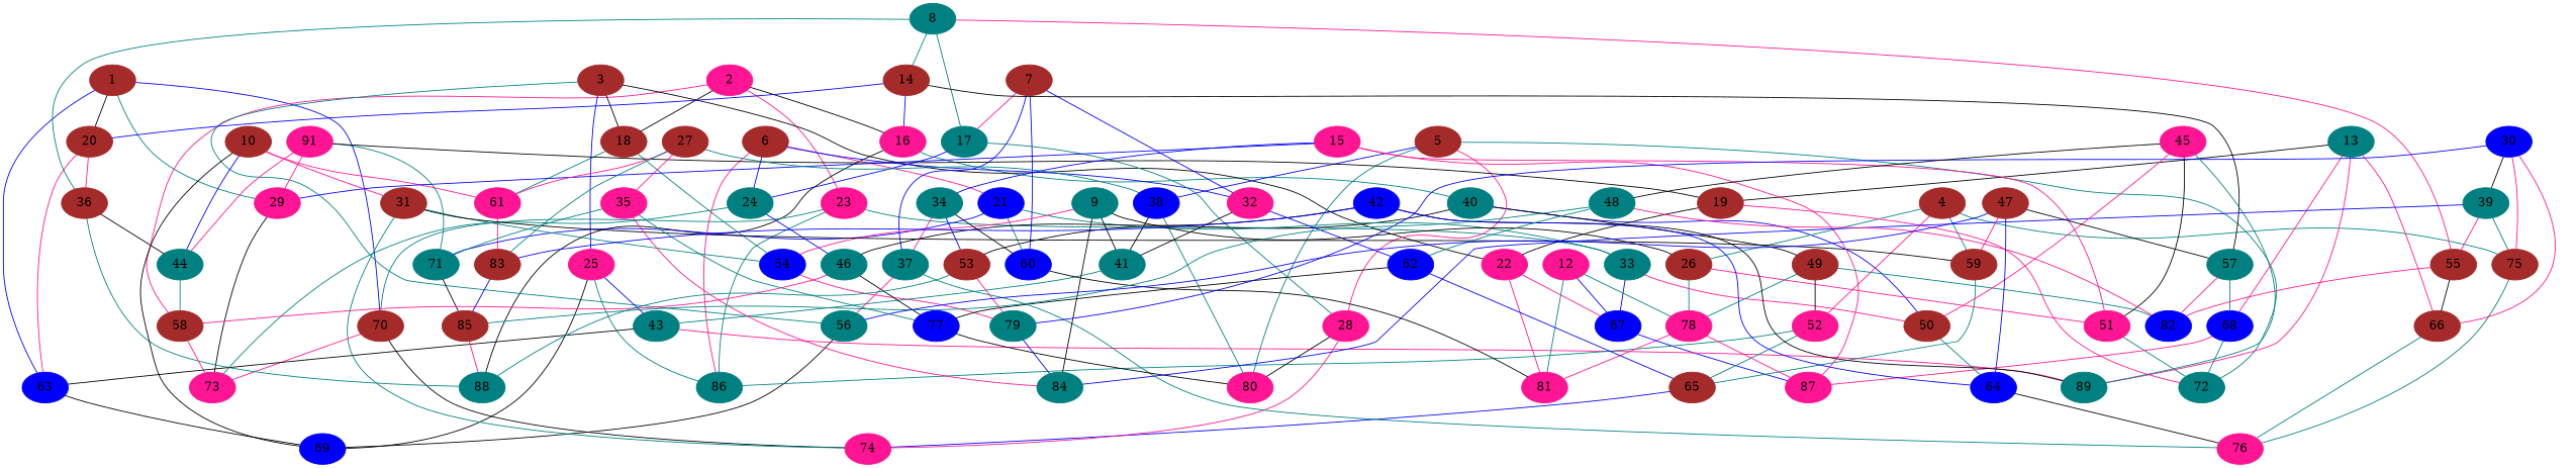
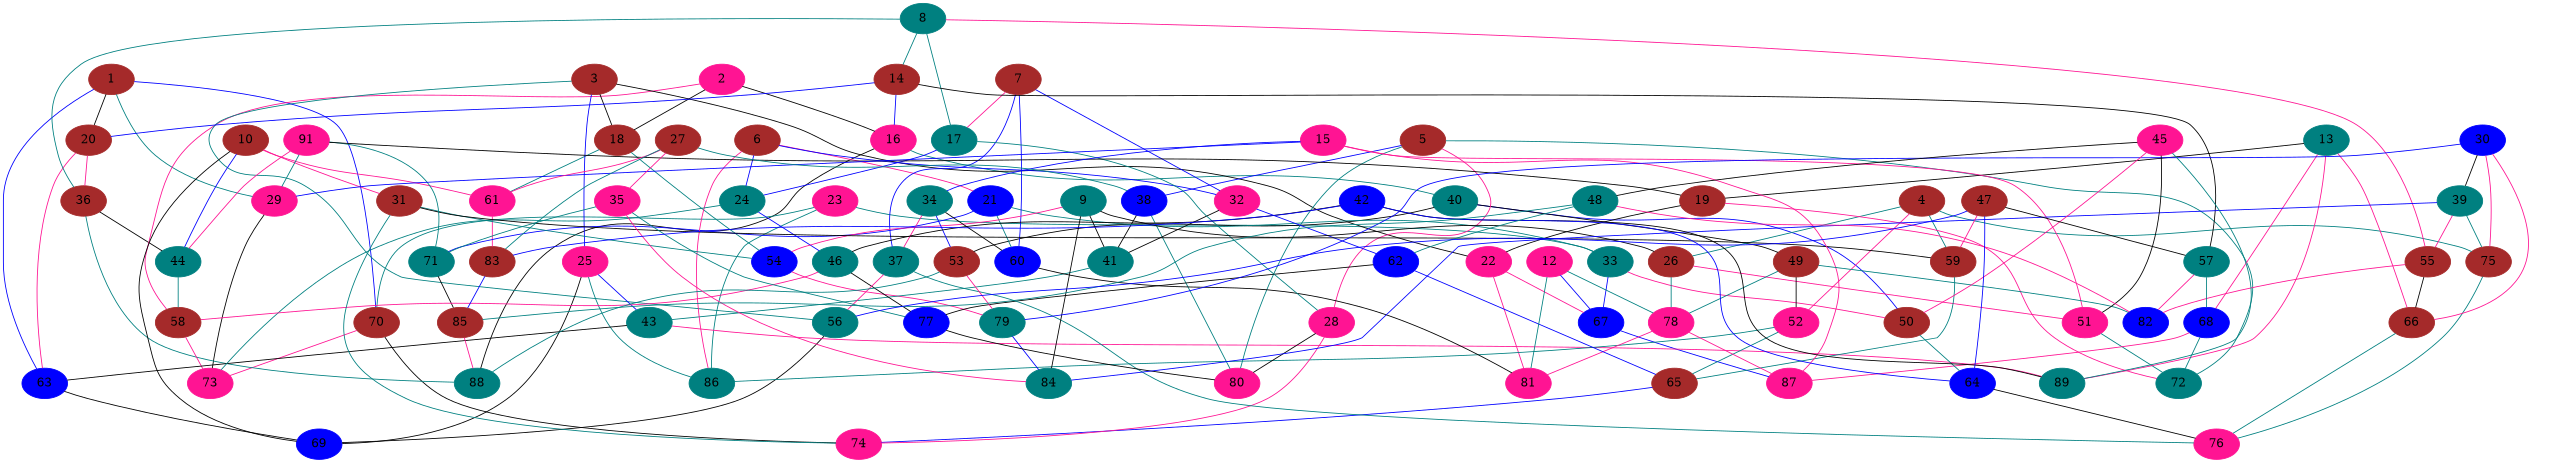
  graph {
    node [color=brown style=filled]
    edge [color=teal]
    1
    20
    29 [color=deeppink]
    63 [color=blue]
    70
    36
    73 [color=deeppink]
    69 [color=blue]
    74 [color=deeppink]
    2 [color=deeppink]
    16 [color=deeppink]
    18
    23 [color=deeppink]
    58
    40 [color=teal]
    88 [color=teal]
    54 [color=blue]
    61 [color=deeppink]
    86 [color=teal]
    33 [color=teal]
    3
    22 [color=deeppink]
    25 [color=deeppink]
    56 [color=teal]
    67 [color=blue]
    81 [color=deeppink]
    43 [color=teal]
    4
    26
    52 [color=deeppink]
    59
    75
    78 [color=deeppink]
    51 [color=deeppink]
    65
    76 [color=deeppink]
    28 [color=deeppink]
    5
    38 [color=blue]
    72 [color=teal]
    80 [color=deeppink]
    41 [color=teal]
    21 [color=blue]
    6
    24 [color=teal]
    32 [color=deeppink]
    60 [color=blue]
    71 [color=teal]
    46 [color=teal]
    62 [color=blue]
    7
    17 [color=teal]
    37 [color=teal]
    8 [color=teal]
    14
    55
    57 [color=teal]
    44 [color=teal]
    66
    82 [color=blue]
    9 [color=teal]
    84 [color=teal]
    79 [color=teal]
    10
    31
    83
    n67 [color=deeppink label=91]
    19
    85
    12 [color=deeppink]
    87 [color=deeppink]
    13 [color=teal]
    68 [color=blue]
    89 [color=teal]
    15 [color=deeppink]
    34 [color=teal]
    53
    50
    49
    77 [color=blue]
    27
    35 [color=deeppink]
    30 [color=blue]
    39 [color=teal]
    64 [color=blue]
    42 [color=blue]
    45 [color=deeppink]
    48 [color=teal]
    47
    1 -- 20 [color=black]
    1 -- 29
    1 -- 63 [color=blue]
    1 -- 70 [color=blue]
    20 -- 63 [color=deeppink]
    20 -- 36 [color=deeppink]
    29 -- 73 [color=black]
    63 -- 69 [color=black]
    70 -- 73 [color=deeppink]
    70 -- 74 [color=black]
    36 -- 88
    36 -- 44 [color=black]
    2 -- 16 [color=black]
    2 -- 18 [color=black]
-   2 -- 23 [color=deeppink]
    2 -- 58 [color=deeppink]
    16 -- 40
    16 -- 88 [color=black]
    18 -- 54
    18 -- 61
    23 -- 70
    23 -- 86
    23 -- 33
    58 -- 73 [color=deeppink]
    40 -- 53 [color=black]
    40 -- 50 [color=blue]
    40 -- 49 [color=black]
    54 -- 79 [color=deeppink]
    61 -- 83 [color=deeppink]
    33 -- 67 [color=blue]
    33 -- 50 [color=deeppink]
    3 -- 18 [color=black]
    3 -- 22 [color=black]
    3 -- 25 [color=blue]
    3 -- 56
    22 -- 67 [color=deeppink]
    22 -- 81 [color=deeppink]
    25 -- 69 [color=black]
    25 -- 86
    25 -- 43 [color=blue]
    56 -- 69 [color=black]
    67 -- 87 [color=blue]
    43 -- 63 [color=black]
    43 -- 89 [color=deeppink]
    4 -- 26
    4 -- 52 [color=deeppink]
    4 -- 59
    4 -- 75
    26 -- 78
    26 -- 51 [color=deeppink]
    52 -- 86
    52 -- 65
    59 -- 65
    75 -- 76
    78 -- 81 [color=deeppink]
    78 -- 87 [color=deeppink]
    51 -- 72
    65 -- 74 [color=blue]
    28 -- 74 [color=deeppink]
    28 -- 80 [color=black]
    5 -- 28 [color=deeppink]
    5 -- 38 [color=blue]
    5 -- 72
    5 -- 80
    38 -- 80
    38 -- 41 [color=black]
    41 -- 43
    21 -- 33
    21 -- 60
    21 -- 71 [color=blue]
    6 -- 86 [color=deeppink]
    6 -- 21 [color=deeppink]
    6 -- 24 [color=blue]
    6 -- 32 [color=blue]
    24 -- 73
    24 -- 46 [color=blue]
    32 -- 41 [color=black]
    32 -- 62 [color=blue]
    60 -- 81 [color=black]
    71 -- 85 [color=black]
    46 -- 58 [color=deeppink]
    46 -- 77 [color=black]
    62 -- 65 [color=blue]
    62 -- 77 [color=black]
    7 -- 32 [color=blue]
    7 -- 60 [color=blue]
    7 -- 17 [color=deeppink]
    7 -- 37 [color=blue]
    17 -- 28
    17 -- 24 [color=blue]
    37 -- 56 [color=deeppink]
    37 -- 76
    8 -- 36
    8 -- 17
    8 -- 14
    8 -- 55 [color=deeppink]
    14 -- 20 [color=blue]
    14 -- 16 [color=blue]
    14 -- 57 [color=black]
    55 -- 66 [color=black]
    55 -- 82 [color=deeppink]
    57 -- 82 [color=deeppink]
    57 -- 68
    44 -- 58
    66 -- 76
    9 -- 54 [color=deeppink]
    9 -- 26 [color=black]
    9 -- 41 [color=black]
    9 -- 84 [color=black]
    79 -- 84 [color=blue]
    10 -- 69 [color=black]
    10 -- 61 [color=deeppink]
    10 -- 44 [color=blue]
    10 -- 31 [color=deeppink]
    31 -- 74
    31 -- 54
    31 -- 59 [color=black]
    83 -- 85 [color=blue]
-   n67 -- 29 [color=deeppink]
+   n67 -- 29
    n67 -- 71
    n67 -- 44 [color=deeppink]
    n67 -- 19 [color=black]
    19 -- 22 [color=black]
    19 -- 72 [color=deeppink]
    85 -- 88 [color=deeppink]
    12 -- 67 [color=blue]
    12 -- 81
    12 -- 78
    13 -- 66 [color=deeppink]
    13 -- 19 [color=black]
    13 -- 68 [color=deeppink]
    13 -- 89 [color=deeppink]
    68 -- 72
    68 -- 87 [color=deeppink]
    15 -- 29 [color=blue]
    15 -- 51 [color=deeppink]
    15 -- 87 [color=deeppink]
    15 -- 34 [color=blue]
    34 -- 60 [color=black]
    34 -- 37 [color=deeppink]
    34 -- 53 [color=blue]
    53 -- 88
    53 -- 79 [color=deeppink]
    50 -- 64
    49 -- 52 [color=black]
    49 -- 78
    49 -- 82
    77 -- 80 [color=black]
    27 -- 61 [color=deeppink]
    27 -- 38
    27 -- 83
    27 -- 35 [color=deeppink]
    35 -- 71
    35 -- 84 [color=deeppink]
    35 -- 77
    30 -- 75 [color=deeppink]
    30 -- 66 [color=deeppink]
    30 -- 79 [color=blue]
    30 -- 39 [color=black]
    39 -- 75
    39 -- 55 [color=deeppink]
    39 -- 84 [color=blue]
    64 -- 76 [color=black]
    42 -- 46 [color=black]
    42 -- 83 [color=blue]
    42 -- 89 [color=black]
    42 -- 64 [color=blue]
    45 -- 51 [color=black]
    45 -- 89
    45 -- 50 [color=deeppink]
    45 -- 48 [color=black]
    48 -- 62
    48 -- 82 [color=deeppink]
    48 -- 85
    47 -- 56 [color=blue]
    47 -- 59 [color=deeppink]
    47 -- 57 [color=black]
    47 -- 64 [color=blue]
  }
